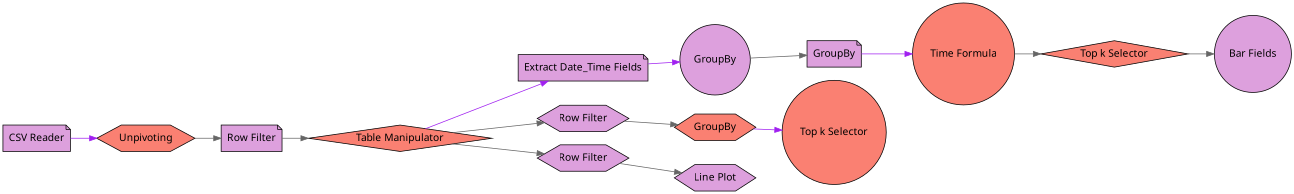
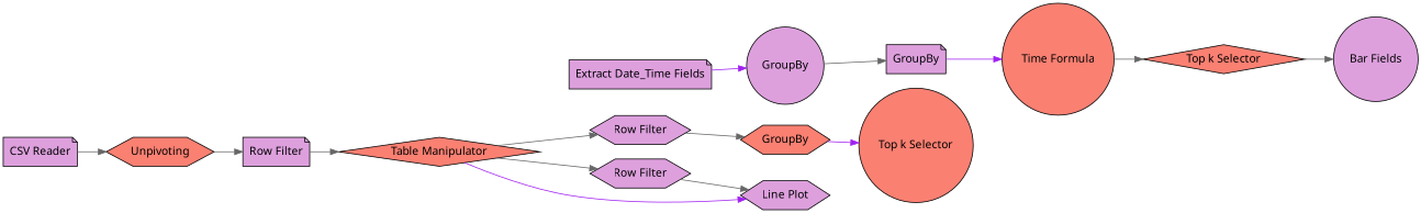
  digraph {
    fontname="Noto Sans"
    rankdir=LR
    node [fillcolor=plum fontname="Noto Sans" shape=hexagon style=filled]
    edge [color=gray40 fontname="Noto Sans"]
    n1 [label="CSV Reader" shape=note]
    n2 [fillcolor=salmon label=Unpivoting]
    n3 [label="Row Filter" shape=note]
    n4 [fillcolor=salmon label="Table Manipulator" shape=diamond]
    n5 [label="Extract Date_Time Fields" shape=note]
    n6 [label="Row Filter"]
    n7 [label="Row Filter"]
    n8 [label=GroupBy shape=circle]
    n9 [fillcolor=salmon label=GroupBy]
    n10 [label="Line Plot"]
    n11 [label=GroupBy shape=note]
    n12 [fillcolor=salmon label="Time Formula" shape=circle]
    n13 [fillcolor=salmon label="Top k Selector" shape=diamond]
    n14 [label="Bar Fields" shape=circle]
    n15 [fillcolor=salmon label="Top k Selector" shape=circle]
-   n1 -> n2 [color=purple]
+   n1 -> n2
    n2 -> n3
    n3 -> n4
-   n4 -> n5 [color=purple]
+   n4 -> n10 [color=purple]
    n4 -> n6
    n4 -> n7
    n5 -> n8 [color=purple]
    n6 -> n9
    n7 -> n10
    n8 -> n11
    n9 -> n15 [color=purple]
    n11 -> n12 [color=purple]
    n12 -> n13
    n13 -> n14
  }
